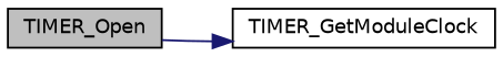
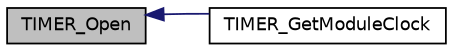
  digraph {
    rankdir=LR
    node [color=black fontname=Helvetica fontsize=10 shape=record style=filled]
    n1 [fillcolor=grey75 fontcolor=black height=0.2 label=TIMER_Open width=0.4]
    n2 [fillcolor=white height=0.2 label=TIMER_GetModuleClock width=0.4]
-   n1 -> n2 [color=midnightblue fontname=Helvetica fontsize=10 labelfontname=Helvetica labelfontsize=10 style=solid]
+   n2 -> n1 [color=midnightblue fontname=Helvetica fontsize=10 labelfontname=Helvetica labelfontsize=10 style=solid]
  }
